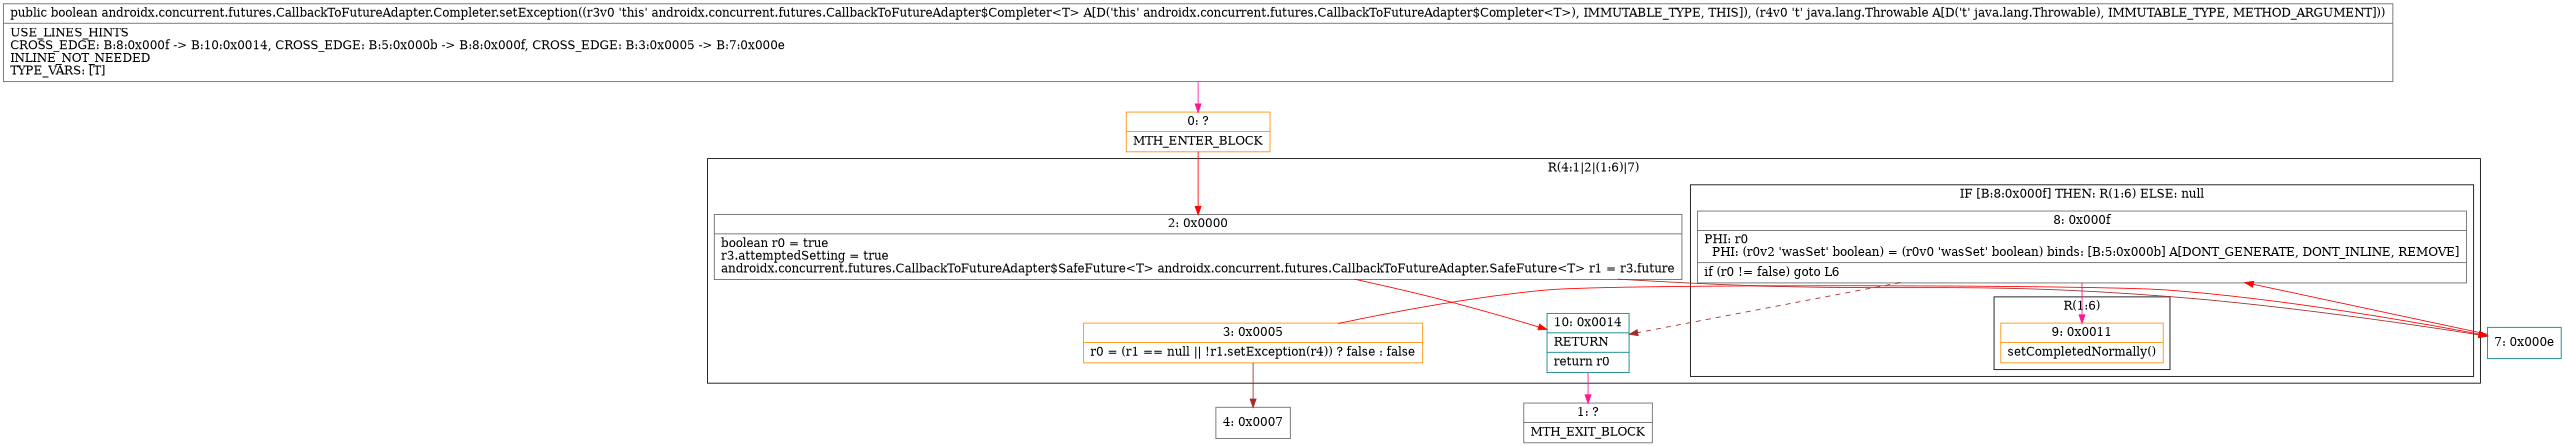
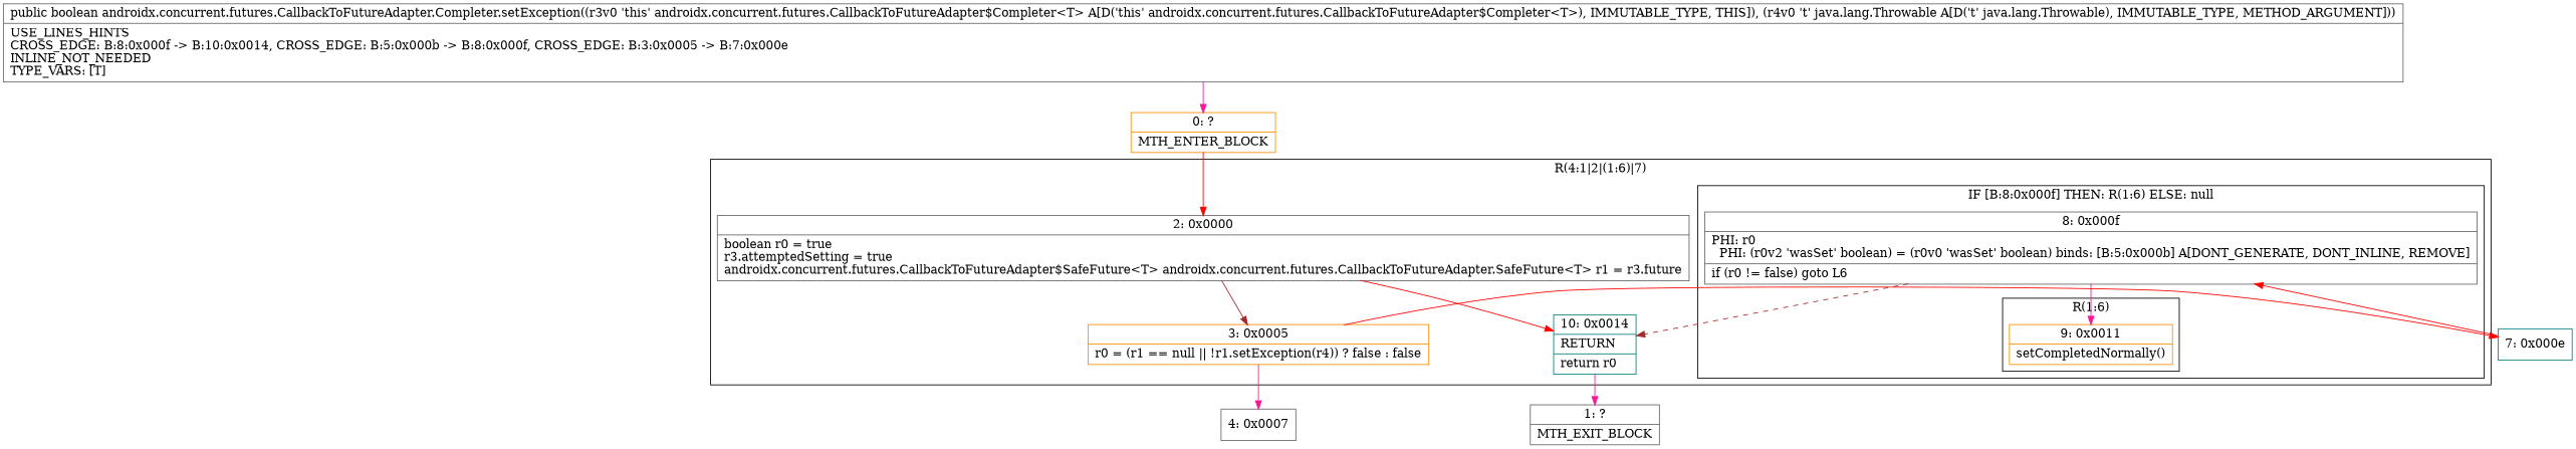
  digraph {
    node [color=gray40 shape=record]
    edge [color=red]
    n1 [color=darkorange label="{9\:\ 0x0011|setCompletedNormally()\l}"]
    n2 [label="{8\:\ 0x000f|PHI: r0 \l  PHI: (r0v2 'wasSet' boolean) = (r0v0 'wasSet' boolean) binds: [B:5:0x000b] A[DONT_GENERATE, DONT_INLINE, REMOVE]\l|if (r0 != false) goto L6\l}"]
    n3 [label="{2\:\ 0x0000|boolean r0 = true\lr3.attemptedSetting = true\landroidx.concurrent.futures.CallbackToFutureAdapter$SafeFuture\<T\> androidx.concurrent.futures.CallbackToFutureAdapter.SafeFuture\<T\> r1 = r3.future\l}"]
    n4 [color=darkorange label="{3\:\ 0x0005|r0 = (r1 == null \|\| !r1.setException(r4)) ? false : false\l}"]
    n5 [color=teal label="{10\:\ 0x0014|RETURN\l|return r0\l}"]
    n6 [label="{4\:\ 0x0007}"]
    n7 [color=teal label="{7\:\ 0x000e}"]
    n8 [label="{1\:\ ?|MTH_EXIT_BLOCK\l}"]
    n9 [color=darkorange label="{0\:\ ?|MTH_ENTER_BLOCK\l}"]
    n10 [label="{public boolean androidx.concurrent.futures.CallbackToFutureAdapter.Completer.setException((r3v0 'this' androidx.concurrent.futures.CallbackToFutureAdapter$Completer\<T\> A[D('this' androidx.concurrent.futures.CallbackToFutureAdapter$Completer\<T\>), IMMUTABLE_TYPE, THIS]), (r4v0 't' java.lang.Throwable A[D('t' java.lang.Throwable), IMMUTABLE_TYPE, METHOD_ARGUMENT]))  | USE_LINES_HINTS\lCROSS_EDGE: B:8:0x000f \-\> B:10:0x0014, CROSS_EDGE: B:5:0x000b \-\> B:8:0x000f, CROSS_EDGE: B:3:0x0005 \-\> B:7:0x000e\lINLINE_NOT_NEEDED\lTYPE_VARS: [T]\l}"]
    subgraph cluster_1 {
      label="R(4:1|2|(1:6)|7)"
      n3
      n4
      n5
      subgraph cluster_2 {
        label="IF [B:8:0x000f] THEN: R(1:6) ELSE: null"
        n2
        subgraph cluster_3 {
          label="R(1:6)"
          n1
        }
      }
    }
    n2 -> n1 [color=deeppink]
    n2 -> n5 [color=brown style=dashed]
-   n3 -> n7 [color=brown]
+   n3 -> n4 [color=brown]
    n3 -> n5
-   n4 -> n6 [color=brown]
+   n4 -> n6 [color=deeppink]
    n4 -> n7
    n5 -> n8 [color=deeppink]
    n7 -> n2
    n9 -> n3
    n10 -> n9 [color=deeppink]
  }
